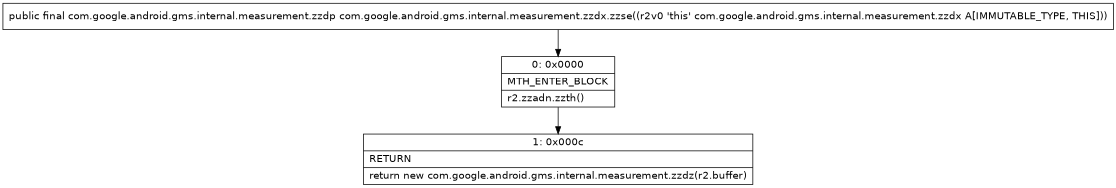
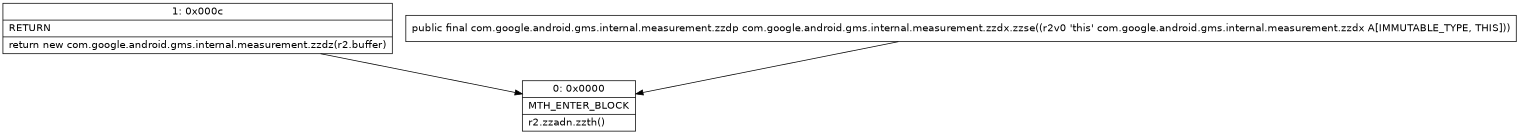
  digraph {
    fontname="DejaVu Sans"
    node [shape=record fontname="DejaVu Sans"]
    edge [fontname="DejaVu Sans"]
    n1 [label="{0\:\ 0x0000|MTH_ENTER_BLOCK\l|r2.zzadn.zzth()\l}"]
    n2 [label="{1\:\ 0x000c|RETURN\l|return new com.google.android.gms.internal.measurement.zzdz(r2.buffer)\l}"]
    n3 [label="{public final com.google.android.gms.internal.measurement.zzdp com.google.android.gms.internal.measurement.zzdx.zzse((r2v0 'this' com.google.android.gms.internal.measurement.zzdx A[IMMUTABLE_TYPE, THIS])) }"]
-   n1 -> n2
+   n2 -> n1
    n3 -> n1
  }
